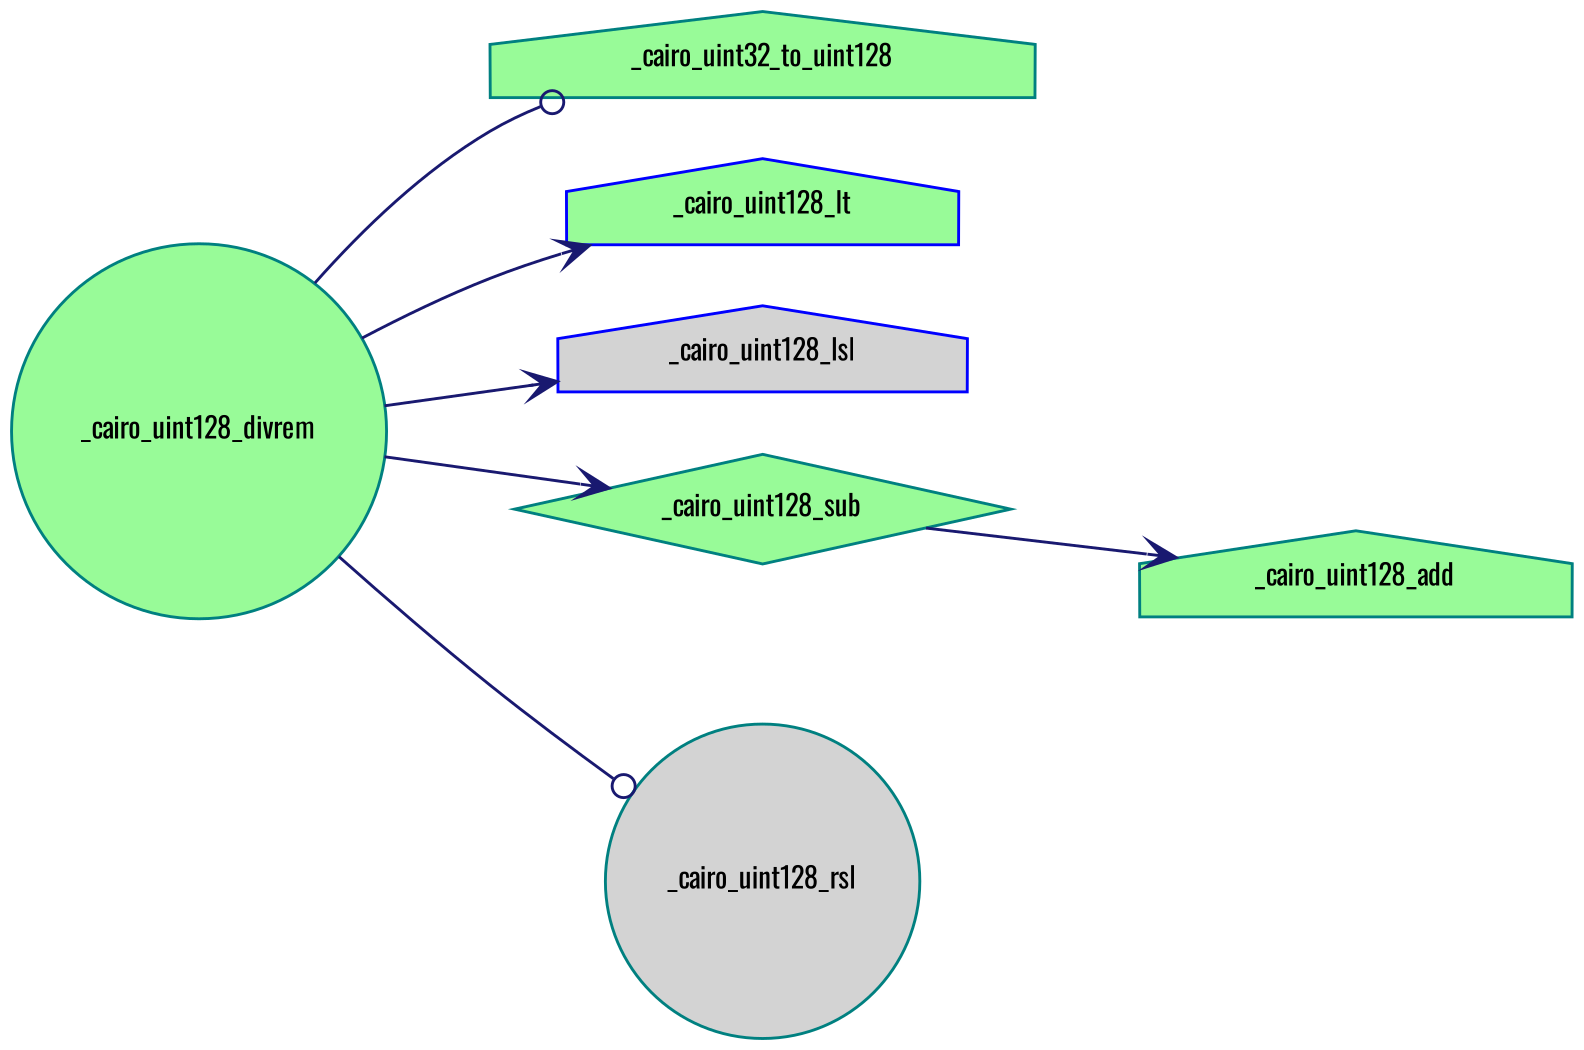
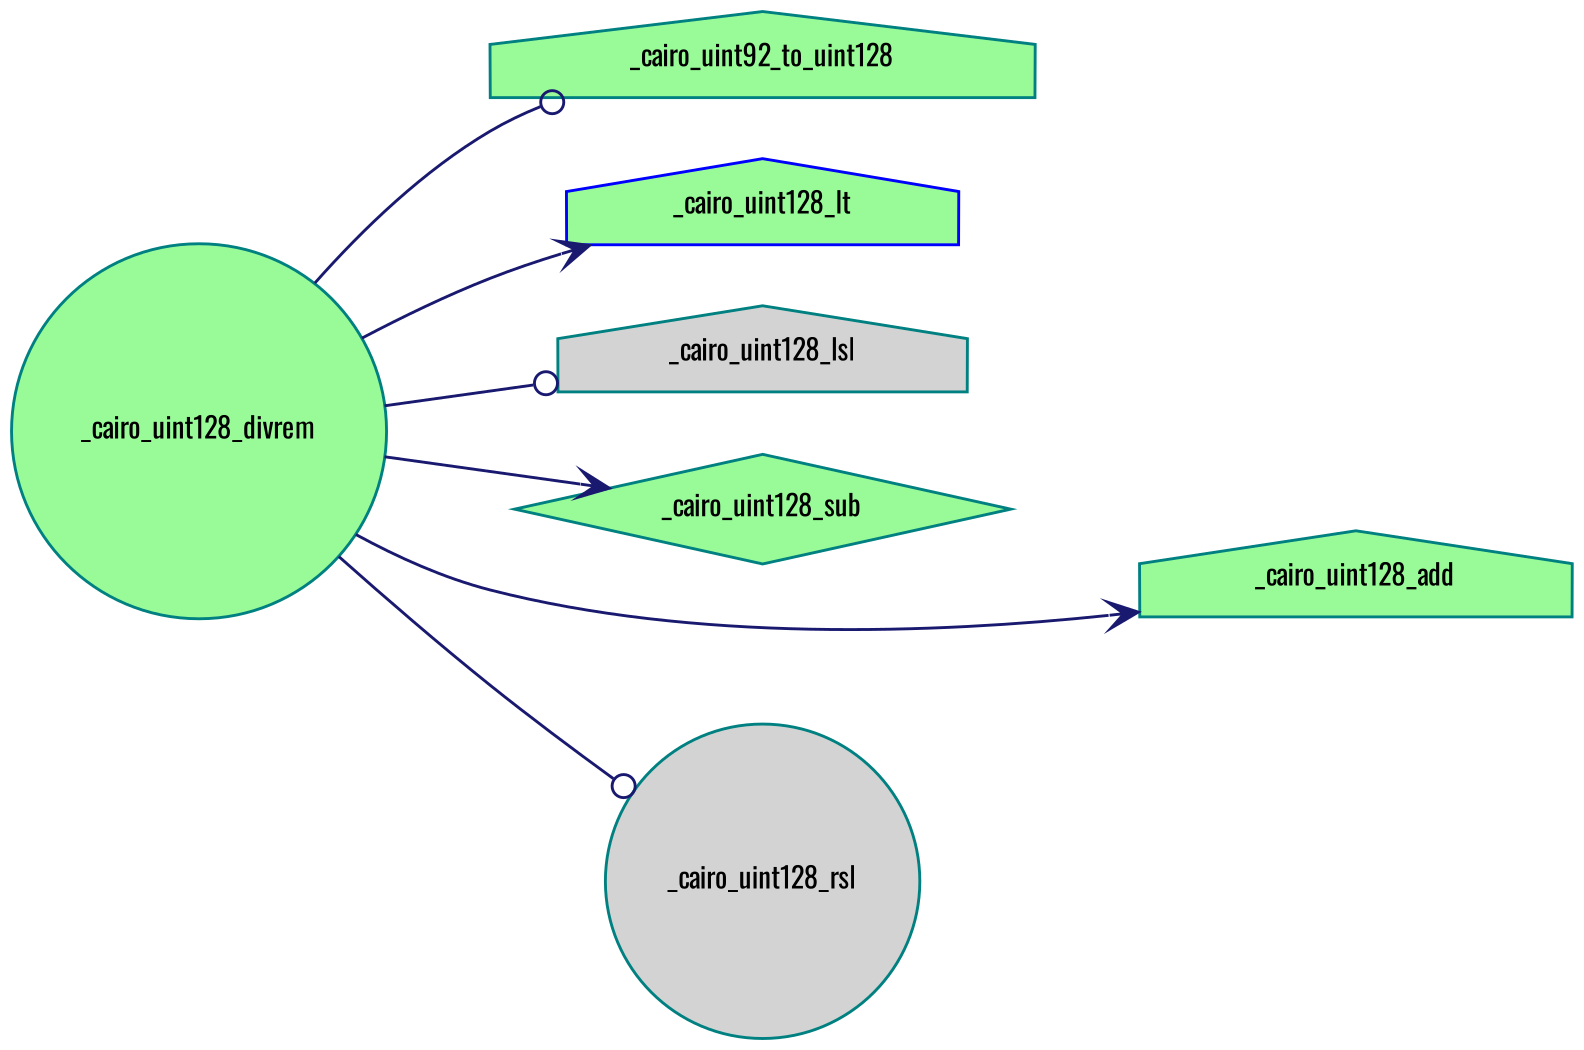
  digraph {
    fontname=Oswald
    rankdir=LR
    node [color=teal fillcolor=palegreen fontname=Oswald fontsize=10 shape=house style=filled]
    edge [arrowhead=odot color=midnightblue fontname=Oswald fontsize=10 labelfontname=Helvetica labelfontsize=10 style=solid]
    n1 [height=0.2 label=_cairo_uint128_divrem shape=circle width=0.4]
-   n2 [height=0.2 label=_cairo_uint32_to_uint128 width=0.4]
+   n2 [height=0.2 label=_cairo_uint92_to_uint128 width=0.4]
    n3 [color=blue height=0.2 label=_cairo_uint128_lt width=0.4]
-   n4 [color=blue fillcolor=lightgrey height=0.2 label=_cairo_uint128_lsl width=0.4]
+   n4 [fillcolor=lightgrey height=0.2 label=_cairo_uint128_lsl width=0.4]
    n5 [height=0.2 label=_cairo_uint128_sub shape=diamond width=0.4]
    n6 [height=0.2 label=_cairo_uint128_add width=0.4]
    n7 [fillcolor=lightgrey height=0.2 label=_cairo_uint128_rsl shape=circle width=0.4]
    n1 -> n2
    n1 -> n3 [arrowhead=vee]
-   n1 -> n4 [arrowhead=vee]
+   n1 -> n4
    n1 -> n5 [arrowhead=vee]
-   n5 -> n6 [arrowhead=vee]
+   n1 -> n6 [arrowhead=vee]
    n1 -> n7
  }
